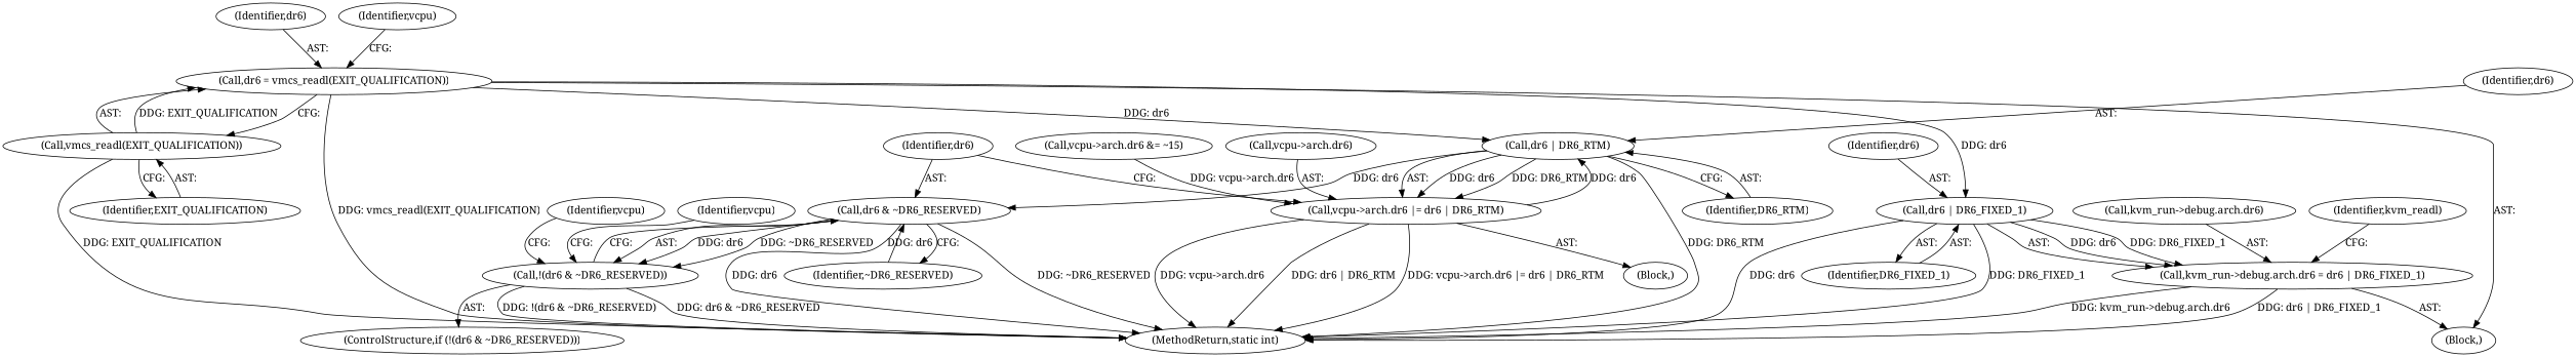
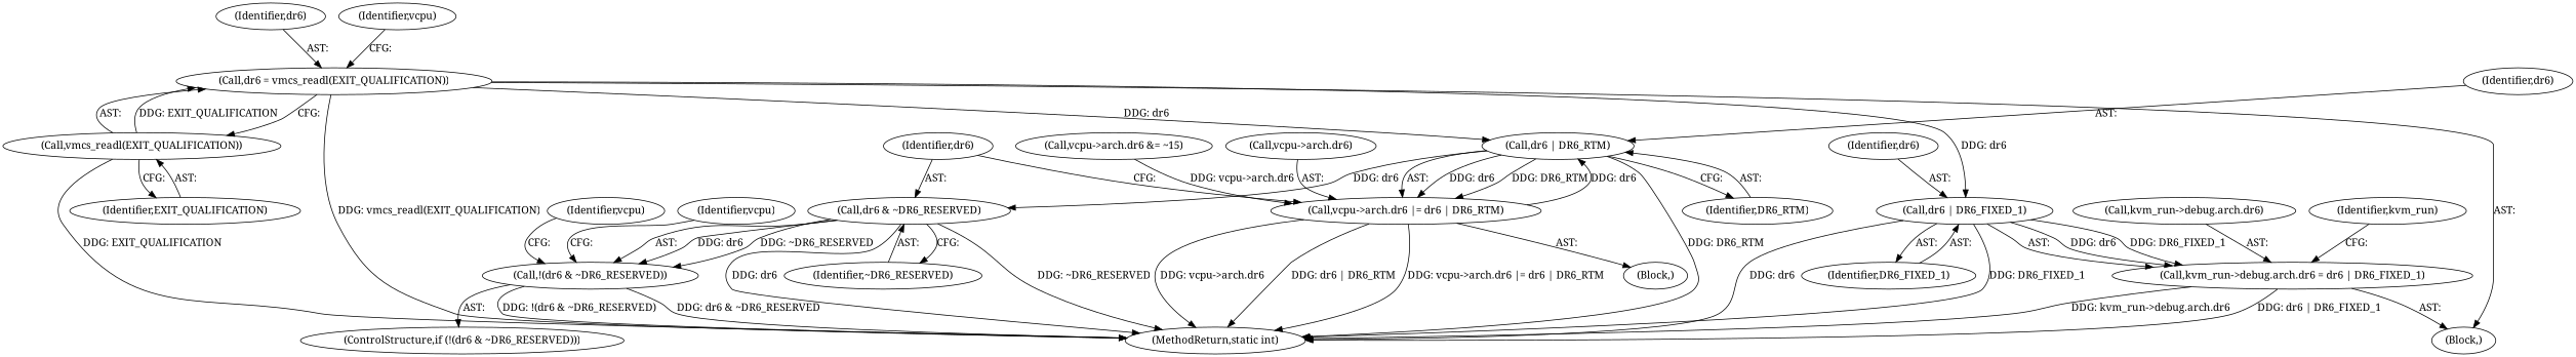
  digraph {
    fontname="Noto Serif"
    node [fontname="Noto Serif"]
    edge [fontname="Noto Serif"]
    n1 [label="(Call,dr6 = vmcs_readl(EXIT_QUALIFICATION))"]
    n2 [label="(Call,vmcs_readl(EXIT_QUALIFICATION))"]
    n3 [label="(Call,dr6 | DR6_RTM)"]
    n4 [label="(Call,dr6 | DR6_FIXED_1)"]
    n5 [label="(MethodReturn,static int)"]
    n6 [label="(Block,)"]
    n7 [label="(Identifier,EXIT_QUALIFICATION)"]
    n8 [label="(Call,vcpu->arch.dr6 |= dr6 | DR6_RTM)"]
    n9 [label="(Call,dr6 & ~DR6_RESERVED)"]
    n10 [label="(Identifier,DR6_RTM)"]
    n11 [label="(Call,kvm_run->debug.arch.dr6 = dr6 | DR6_FIXED_1)"]
    n12 [label="(Identifier,DR6_FIXED_1)"]
    n13 [label="(Block,)"]
    n14 [label="(Call,!(dr6 & ~DR6_RESERVED))"]
    n15 [label="(Identifier,~DR6_RESERVED)"]
    n16 [label="(ControlStructure,if (!(dr6 & ~DR6_RESERVED)))"]
    n17 [label="(Call,kvm_run->debug.arch.dr6)"]
    n18 [label="(Call,vcpu->arch.dr6)"]
    n19 [label="(Identifier,dr6)"]
    n20 [label="(Identifier,dr6)"]
    n21 [label="(Identifier,vcpu)"]
    n22 [label="(Identifier,dr6)"]
    n23 [label="(Identifier,vcpu)"]
    n24 [label="(Identifier,dr6)"]
    n25 [label="(Identifier,vcpu)"]
-   n26 [label="(Identifier,kvm_readl)"]
+   n26 [label="(Identifier,kvm_run)"]
    n27 [label="(Call,vcpu->arch.dr6 &= ~15)"]
    n1 -> n2 [label="CFG: "]
    n1 -> n3 [label="DDG: dr6"]
    n1 -> n4 [label="DDG: dr6"]
    n1 -> n5 [label="DDG: vmcs_readl(EXIT_QUALIFICATION)"]
    n1 -> n6 [label="AST: "]
    n2 -> n1 [label="AST: "]
    n2 -> n1 [label="DDG: EXIT_QUALIFICATION"]
    n2 -> n5 [label="DDG: EXIT_QUALIFICATION"]
    n2 -> n7 [label="CFG: "]
    n3 -> n5 [label="DDG: DR6_RTM"]
    n3 -> n8 [label="AST: "]
    n3 -> n8 [label="DDG: dr6"]
    n3 -> n8 [label="DDG: DR6_RTM"]
    n3 -> n9 [label="DDG: dr6"]
    n3 -> n10 [label="CFG: "]
    n4 -> n5 [label="DDG: dr6"]
    n4 -> n5 [label="DDG: DR6_FIXED_1"]
    n4 -> n11 [label="AST: "]
    n4 -> n11 [label="DDG: dr6"]
    n4 -> n11 [label="DDG: DR6_FIXED_1"]
    n4 -> n12 [label="AST: "]
    n7 -> n2 [label="AST: "]
    n8 -> n3 [label="DDG: dr6"]
    n8 -> n5 [label="DDG: vcpu->arch.dr6"]
    n8 -> n5 [label="DDG: dr6 | DR6_RTM"]
    n8 -> n5 [label="DDG: vcpu->arch.dr6 |= dr6 | DR6_RTM"]
    n8 -> n13 [label="AST: "]
    n9 -> n5 [label="DDG: dr6"]
    n9 -> n5 [label="DDG: ~DR6_RESERVED"]
    n9 -> n14 [label="AST: "]
    n9 -> n14 [label="DDG: dr6"]
    n9 -> n14 [label="DDG: ~DR6_RESERVED"]
    n9 -> n15 [label="CFG: "]
    n10 -> n3 [label="AST: "]
    n11 -> n5 [label="DDG: dr6 | DR6_FIXED_1"]
    n11 -> n5 [label="DDG: kvm_run->debug.arch.dr6"]
    n11 -> n6 [label="AST: "]
    n12 -> n4 [label="AST: "]
    n14 -> n5 [label="DDG: dr6 & ~DR6_RESERVED"]
    n14 -> n5 [label="DDG: !(dr6 & ~DR6_RESERVED)"]
-   n14 -> n9 [label="CFG: "]
    n14 -> n16 [label="AST: "]
-   n15 -> n9 [label="DDG: dr6"]
+   n15 -> n9 [label="AST: "]
    n17 -> n11 [label="AST: "]
    n18 -> n8 [label="AST: "]
    n19 -> n4 [label="AST: "]
    n20 -> n8 [label="CFG: "]
    n20 -> n9 [label="AST: "]
    n21 -> n14 [label="CFG: "]
    n22 -> n1 [label="AST: "]
    n23 -> n14 [label="CFG: "]
    n24 -> n3 [label="AST: "]
    n25 -> n1 [label="CFG: "]
    n26 -> n11 [label="CFG: "]
    n27 -> n8 [label="DDG: vcpu->arch.dr6"]
  }
